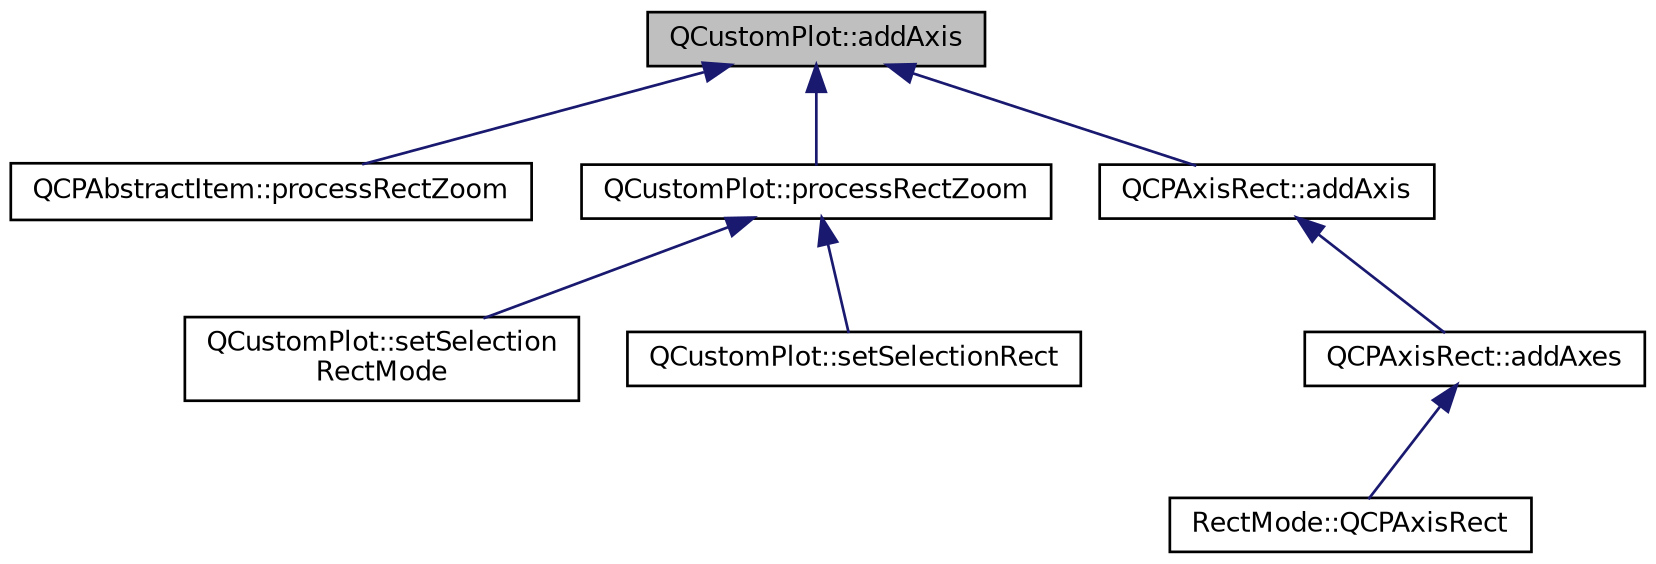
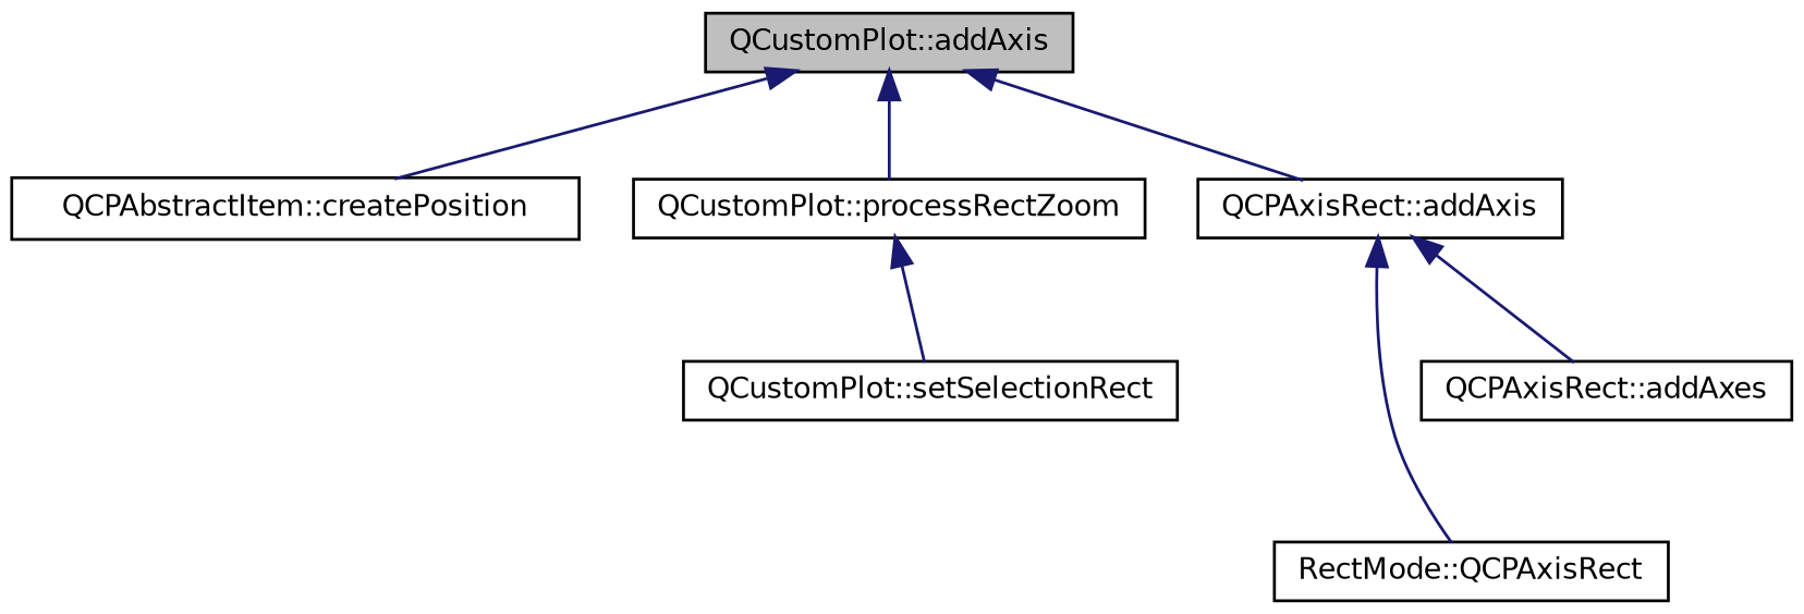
  digraph {
    rankdir=TB
    node [color=black fillcolor=white fontname=Helvetica fontsize=10 shape=record style=filled]
    edge [color=midnightblue dir=back fontname=Helvetica fontsize=10 labelfontname=Helvetica labelfontsize=10 style=solid]
    n1 [fillcolor=grey75 fontcolor=black height=0.2 label="QCustomPlot::addAxis" width=0.4]
-   n2 [height=0.2 label="QCPAbstractItem::processRectZoom" width=0.4]
+   n2 [height=0.2 label="QCPAbstractItem::createPosition" width=0.4]
    n3 [height=0.2 label="QCustomPlot::processRectZoom" width=0.4]
    n4 [height=0.2 label="QCPAxisRect::addAxis" width=0.4]
-   n5 [height=0.2 label="QCustomPlot::setSelection\lRectMode" width=0.4]
    n6 [height=0.2 label="QCustomPlot::setSelectionRect" width=0.4]
    n7 [height=0.2 label="RectMode::QCPAxisRect" width=0.4]
    n8 [height=0.2 label="QCPAxisRect::addAxes" width=0.4]
    n1 -> n2
    n1 -> n3
    n1 -> n4
-   n3 -> n5
    n3 -> n6
-   n8 -> n7
+   n4 -> n7
    n4 -> n8
  }
